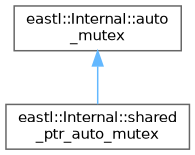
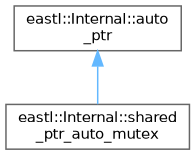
  digraph {
    rankdir=TB
    node [color=grey40 fillcolor=white fontname=Helvetica fontsize=10 shape=box style=filled]
-   n1 [height=0.2 label="eastl::Internal::auto\l_mutex" width=0.4]
+   n1 [height=0.2 label="eastl::Internal::auto\l_ptr" width=0.4]
    n2 [height=0.2 label="eastl::Internal::shared\l_ptr_auto_mutex" width=0.4]
    n1 -> n2 [color=steelblue1 dir=back fontname=Helvetica fontsize=10 labelfontname=Helvetica labelfontsize=10 style=solid]
  }
